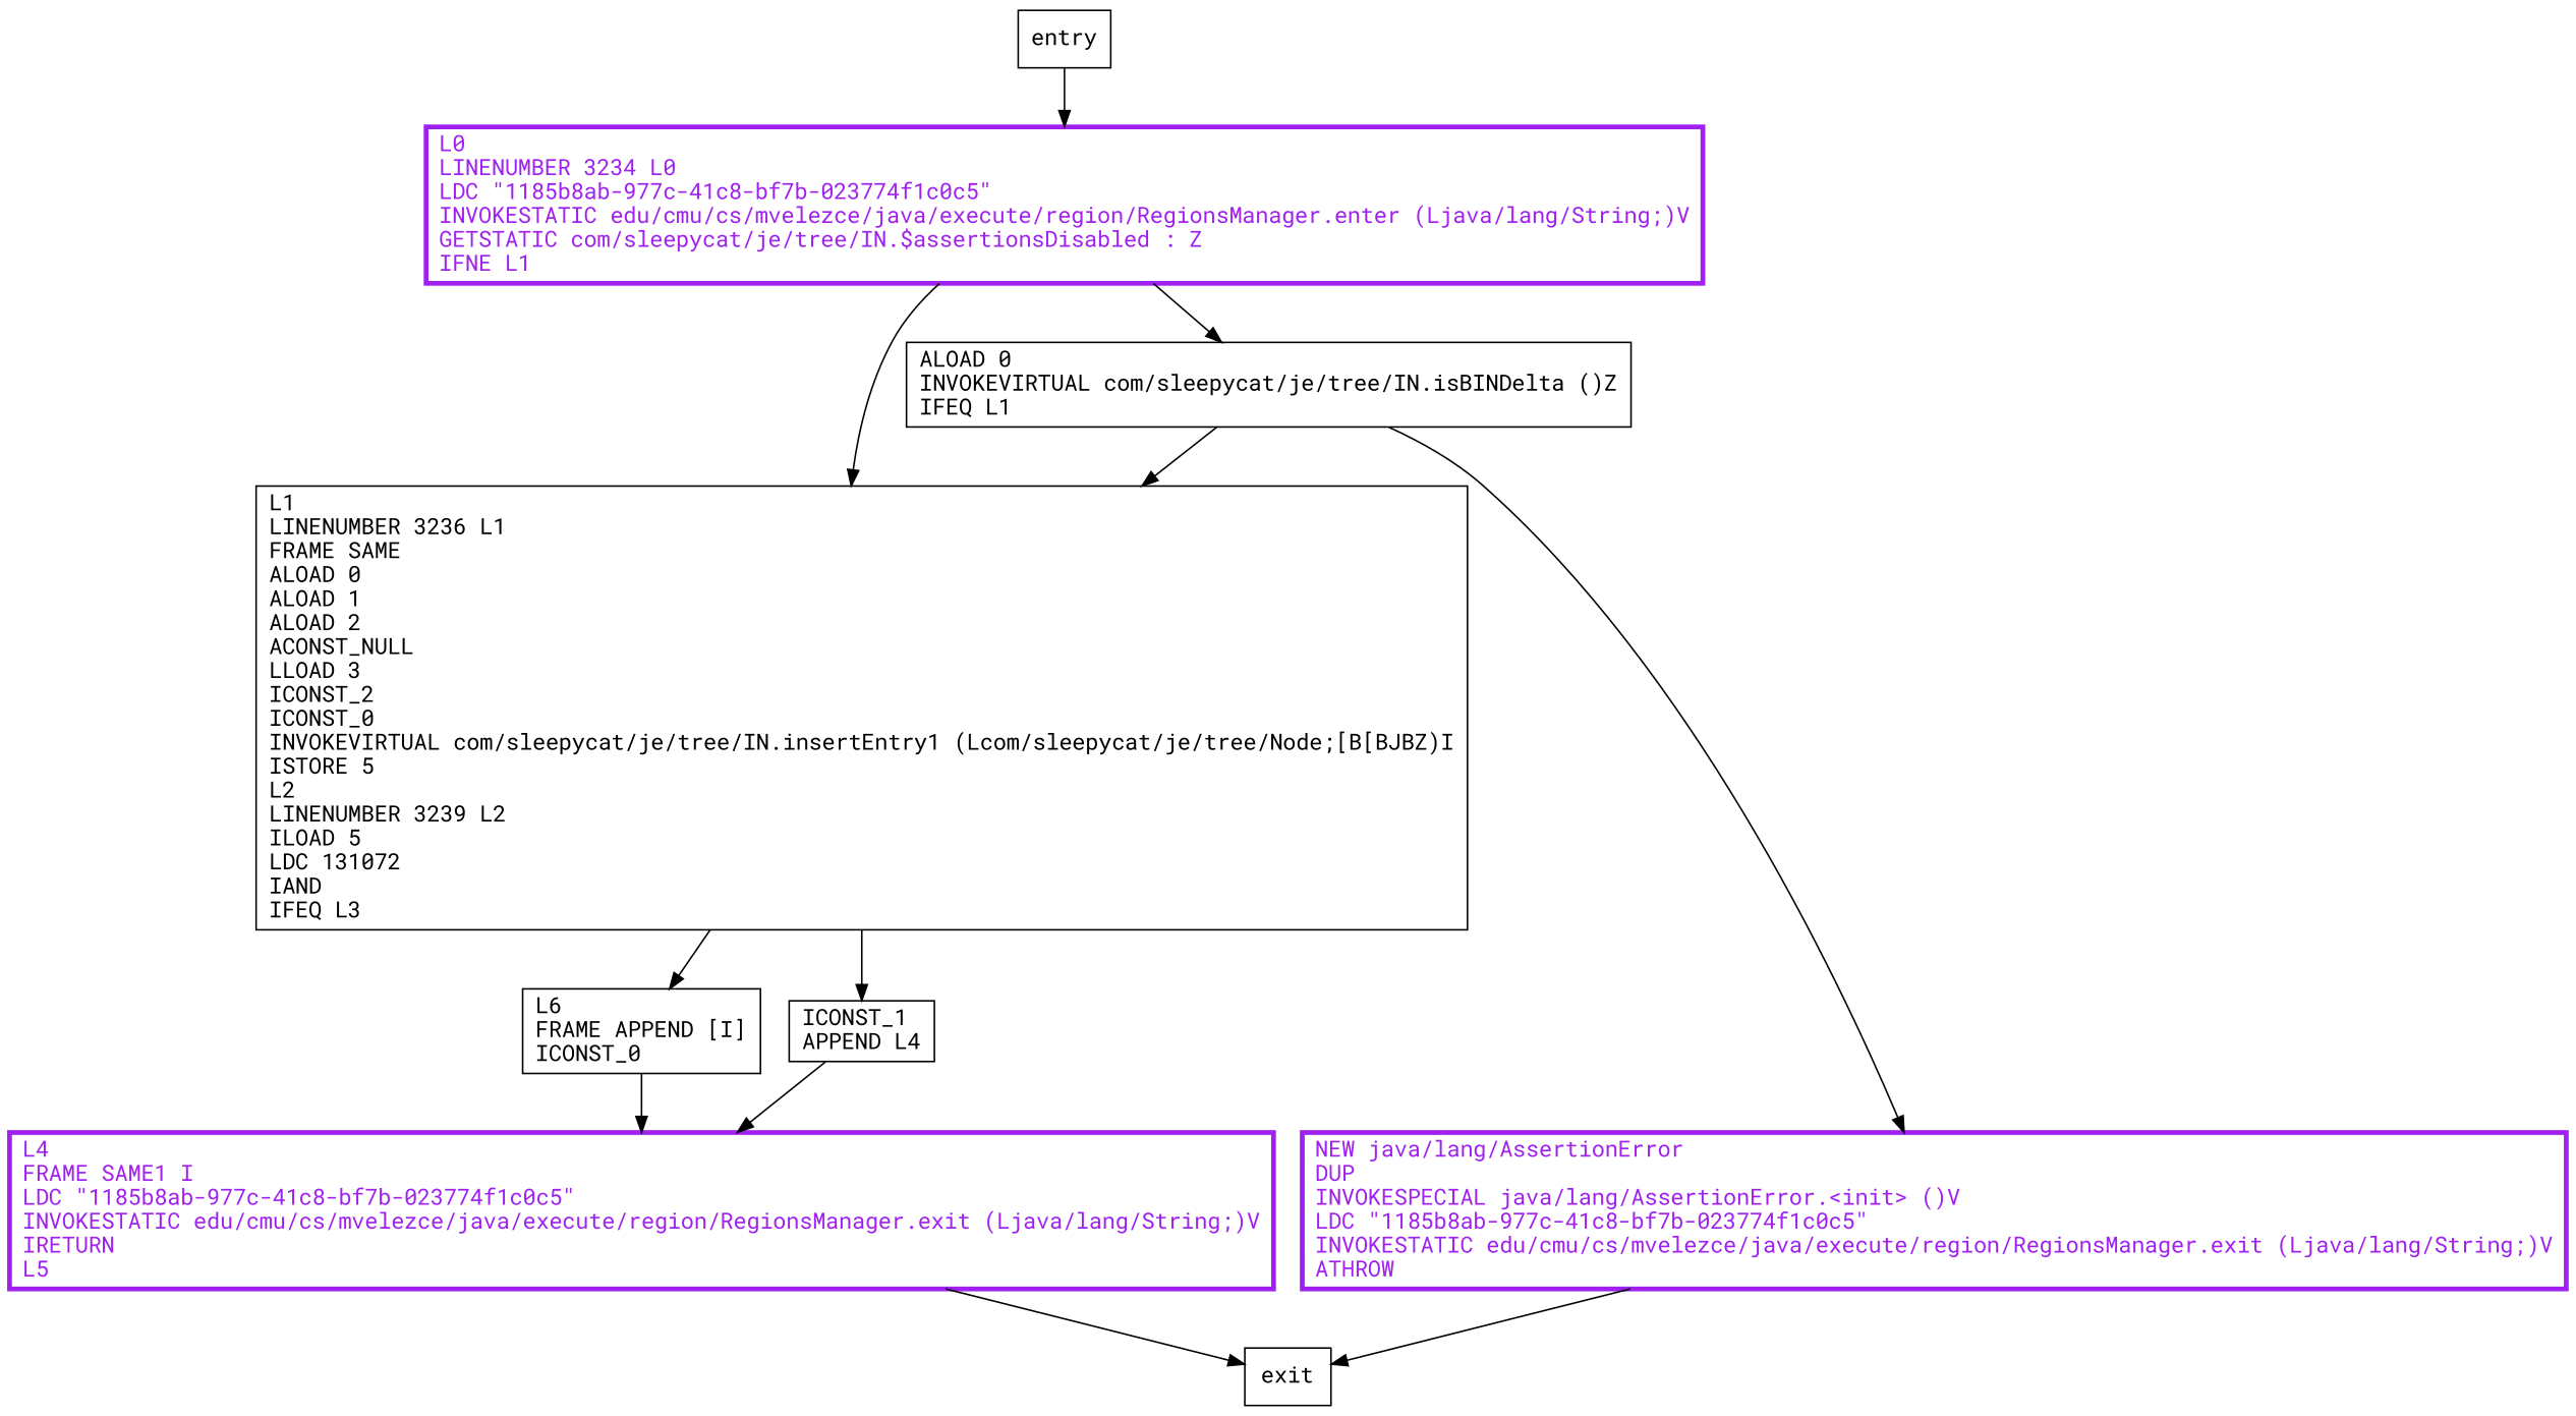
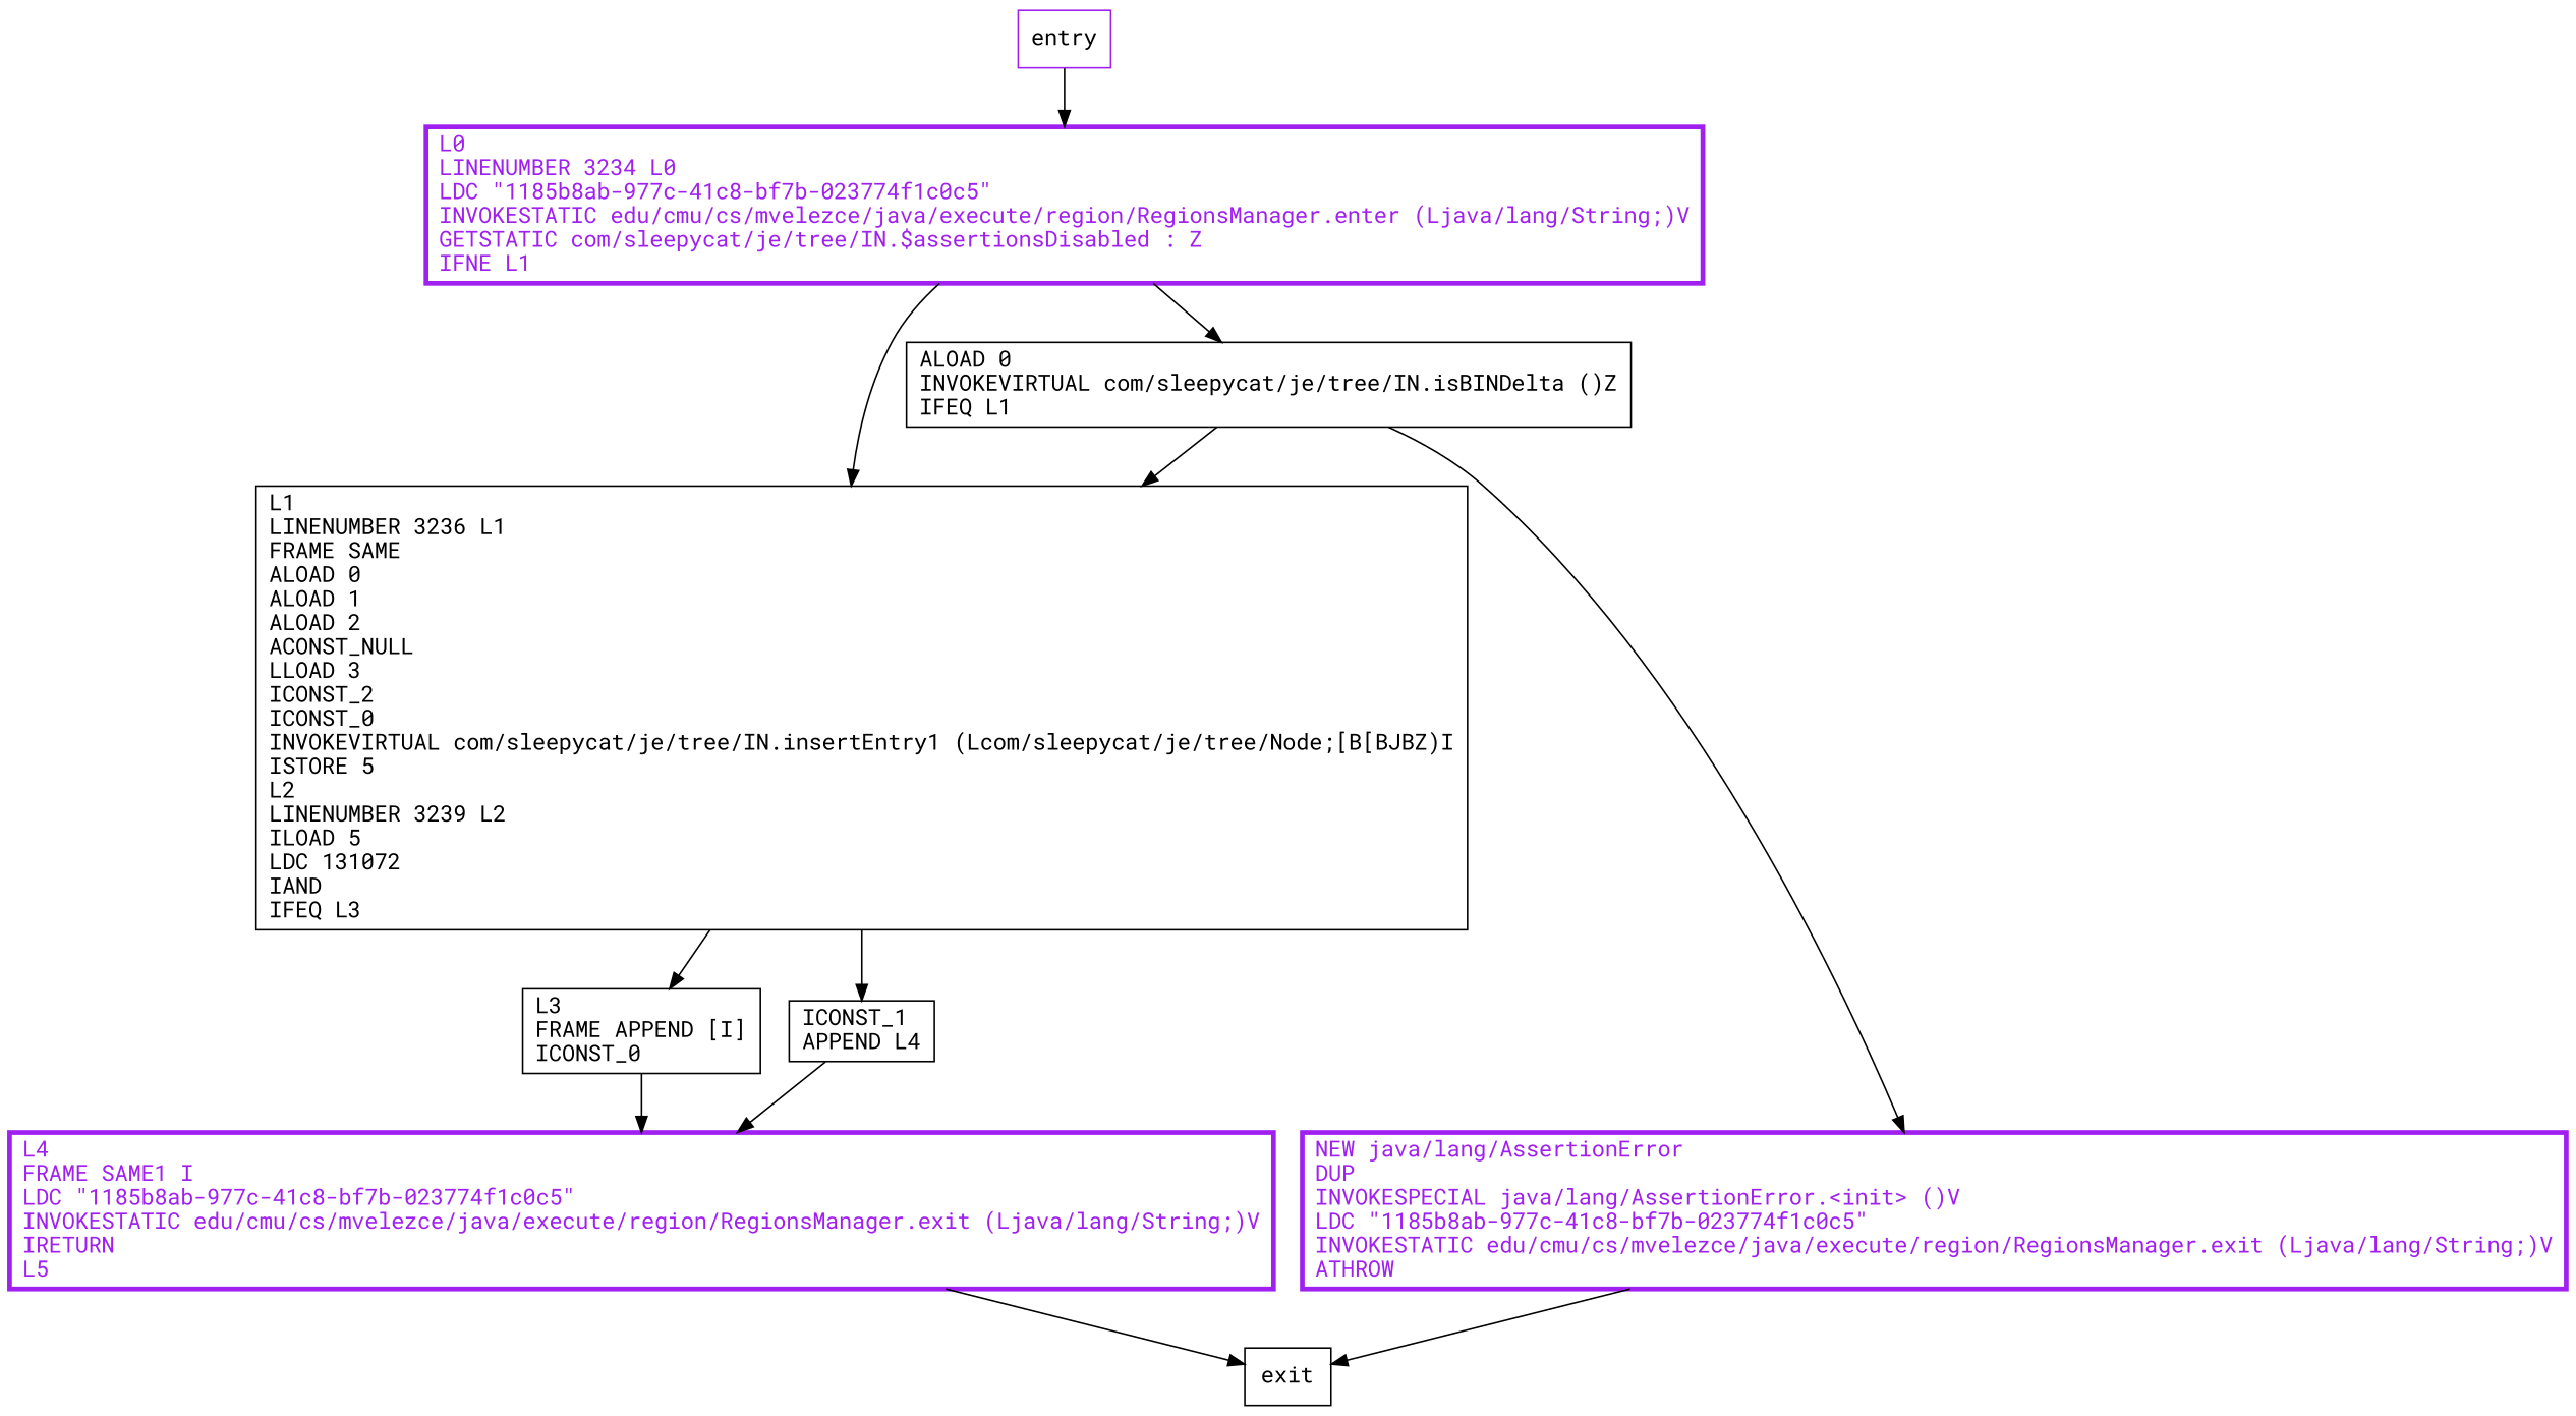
  digraph {
    fontname="Roboto Mono"
    node [fontname="Roboto Mono" shape=record]
    edge [fontname="Roboto Mono"]
    n1 [label="L1\lLINENUMBER 3236 L1\lFRAME SAME\lALOAD 0\lALOAD 1\lALOAD 2\lACONST_NULL\lLLOAD 3\lICONST_2\lICONST_0\lINVOKEVIRTUAL com/sleepycat/je/tree/IN.insertEntry1 (Lcom/sleepycat/je/tree/Node;[B[BJBZ)I\lISTORE 5\lL2\lLINENUMBER 3239 L2\lILOAD 5\lLDC 131072\lIAND\lIFEQ L3\l"]
-   n2 [label="L6\lFRAME APPEND [I]\lICONST_0\l"]
+   n2 [label="L3\lFRAME APPEND [I]\lICONST_0\l"]
    n3 [label="ICONST_1\lAPPEND L4\l"]
    n4 [color=purple fontcolor=purple label="L4\lFRAME SAME1 I\lLDC \"1185b8ab-977c-41c8-bf7b-023774f1c0c5\"\lINVOKESTATIC edu/cmu/cs/mvelezce/java/execute/region/RegionsManager.exit (Ljava/lang/String;)V\lIRETURN\lL5\l" penwidth=3]
    exit
    n6 [color=purple fontcolor=purple label="L0\lLINENUMBER 3234 L0\lLDC \"1185b8ab-977c-41c8-bf7b-023774f1c0c5\"\lINVOKESTATIC edu/cmu/cs/mvelezce/java/execute/region/RegionsManager.enter (Ljava/lang/String;)V\lGETSTATIC com/sleepycat/je/tree/IN.$assertionsDisabled : Z\lIFNE L1\l" penwidth=3]
    n7 [label="ALOAD 0\lINVOKEVIRTUAL com/sleepycat/je/tree/IN.isBINDelta ()Z\lIFEQ L1\l"]
    n8 [color=purple fontcolor=purple label="NEW java/lang/AssertionError\lDUP\lINVOKESPECIAL java/lang/AssertionError.\<init\> ()V\lLDC \"1185b8ab-977c-41c8-bf7b-023774f1c0c5\"\lINVOKESTATIC edu/cmu/cs/mvelezce/java/execute/region/RegionsManager.exit (Ljava/lang/String;)V\lATHROW\l" penwidth=3]
-   entry
+   entry [color=purple]
    n1 -> n2
    n1 -> n3
    n2 -> n4
    n3 -> n4
    n4 -> exit
    n6 -> n1
    n6 -> n7
    n7 -> n1
    n7 -> n8
    n8 -> exit
    entry -> n6
  }
